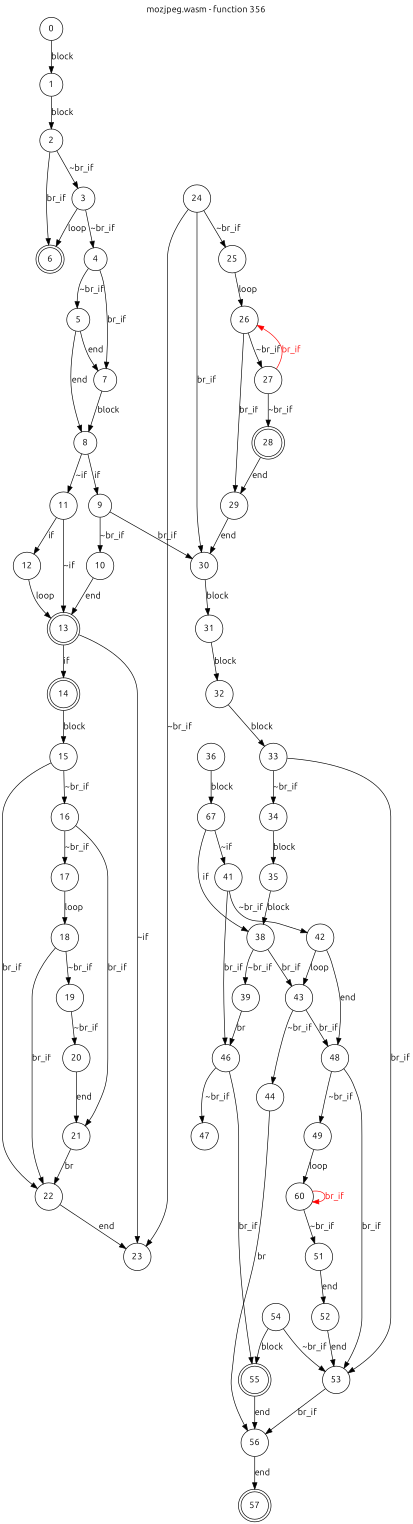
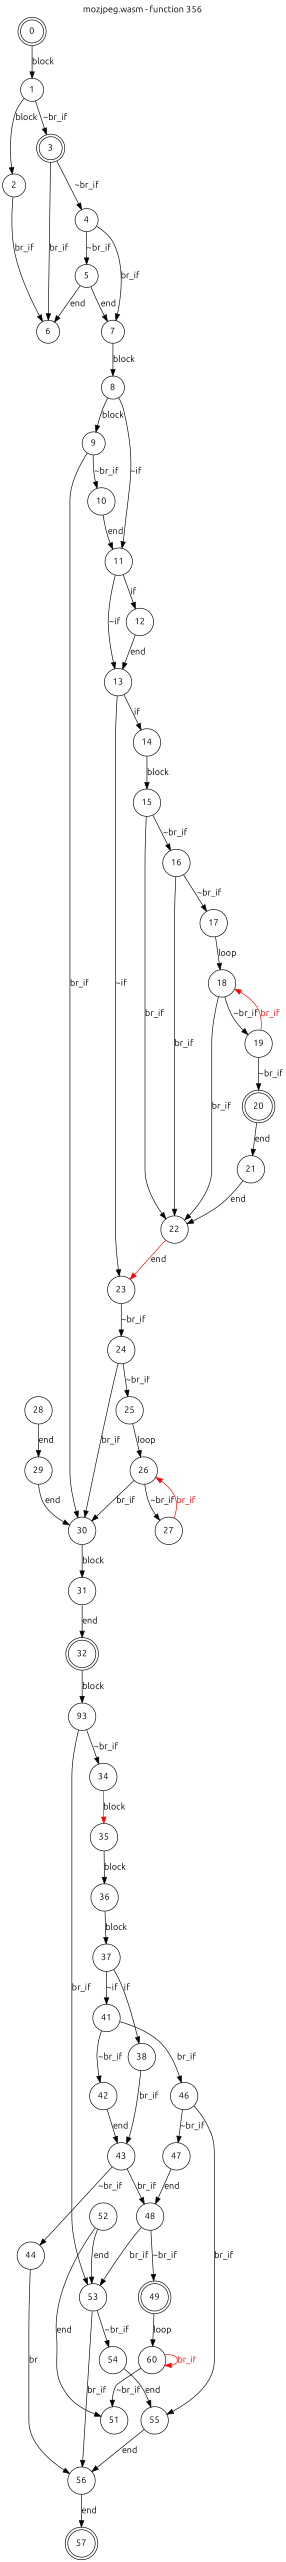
  digraph {
    fontname=Ubuntu
    label="mozjpeg.wasm - function 356"
    labelfontcolor=black
    labelfontname=Helvetica
    labelfontsize=16
    labelloc=t
    node [fontname=Ubuntu shape=circle]
    edge [fontname=Ubuntu]
-   0
+   0 [shape=doublecircle]
    1
    2
    57 [shape=doublecircle]
-   3
-   6 [shape=doublecircle]
+   3 [shape=doublecircle]
+   6
    4
    7
    5
    8
    9
    11
    10
    30
    12
-   13 [shape=doublecircle]
+   13
    31
-   14 [shape=doublecircle]
+   14
    23
-   32
+   32 [shape=doublecircle]
    15
    24
    16
    22
    25
    17
    18
    19
-   20
+   20 [shape=doublecircle]
    21
    26
    27
-   28 [shape=doublecircle]
+   28
    29
-   33
+   33 [label=93]
    34
    53
    35
    56
    54
    36
-   55 [shape=doublecircle]
-   37 [label=67]
+   55
+   37
    38
    41
-   39
    43
    46
    42
    44
    48
    47
-   49
+   49 [shape=doublecircle]
    n54 [label=60]
    51
    52
    0 -> 1 [label=block]
    1 -> 2 [label=block]
-   2 -> 3 [label="~br_if"]
+   1 -> 3 [label="~br_if"]
    2 -> 6 [label=br_if]
-   3 -> 6 [label=loop]
+   3 -> 6 [label=br_if]
    3 -> 4 [label="~br_if"]
    4 -> 7 [label=br_if]
    4 -> 5 [label="~br_if"]
    7 -> 8 [label=block]
-   5 -> 8 [label=end]
+   5 -> 6 [label=end]
    5 -> 7 [label=end]
-   8 -> 9 [label=if]
+   8 -> 9 [label=block]
    8 -> 11 [label="~if"]
    9 -> 10 [label="~br_if"]
    9 -> 30 [label=br_if]
    11 -> 12 [label=if]
    11 -> 13 [label="~if"]
-   10 -> 13 [label=end]
+   10 -> 11 [label=end]
    30 -> 31 [label=block]
-   12 -> 13 [label=loop]
+   12 -> 13 [label=end]
    13 -> 14 [label=if]
    13 -> 23 [label="~if"]
-   31 -> 32 [label=block]
+   31 -> 32 [label=end]
    14 -> 15 [label=block]
-   24 -> 23 [label="~br_if"]
+   23 -> 24 [label="~br_if"]
    32 -> 33 [label=block]
    15 -> 16 [label="~br_if"]
    15 -> 22 [label=br_if]
    24 -> 30 [label=br_if]
    24 -> 25 [label="~br_if"]
-   16 -> 21 [label=br_if]
+   16 -> 22 [label=br_if]
    16 -> 17 [label="~br_if"]
-   22 -> 23 [label=end]
+   22 -> 23 [label=end color=red]
    25 -> 26 [label=loop]
    17 -> 18 [label=loop]
    18 -> 22 [label=br_if]
    18 -> 19 [label="~br_if"]
+   19 -> 18 [color=red fontcolor=red label=br_if]
    19 -> 20 [label="~br_if"]
    20 -> 21 [label=end]
-   21 -> 22 [label=br]
-   26 -> 29 [label=br_if]
+   21 -> 22 [label=end]
+   26 -> 30 [label=br_if]
    26 -> 27 [label="~br_if"]
    27 -> 26 [color=red fontcolor=red label=br_if]
-   27 -> 28 [label="~br_if"]
    28 -> 29 [label=end]
    29 -> 30 [label=end]
    33 -> 34 [label="~br_if"]
    33 -> 53 [label=br_if]
-   34 -> 35 [label=block]
+   34 -> 35 [label=block color=red]
    53 -> 56 [label=br_if]
-   54 -> 53 [label="~br_if"]
-   35 -> 38 [label=block]
+   53 -> 54 [label="~br_if"]
+   35 -> 36 [label=block]
    56 -> 57 [label=end]
-   54 -> 55 [label=block]
+   54 -> 55 [label=end]
    36 -> 37 [label=block]
    55 -> 56 [label=end]
    37 -> 38 [label=if]
    37 -> 41 [label="~if"]
-   38 -> 39 [label="~br_if"]
    38 -> 43 [label=br_if]
    41 -> 46 [label=br_if]
    41 -> 42 [label="~br_if"]
-   39 -> 46 [label=br]
    43 -> 44 [label="~br_if"]
    43 -> 48 [label=br_if]
    46 -> 55 [label=br_if]
    46 -> 47 [label="~br_if"]
-   42 -> 43 [label=loop]
+   42 -> 43 [label=end]
    44 -> 56 [label=br]
    48 -> 53 [label=br_if]
    48 -> 49 [label="~br_if"]
-   42 -> 48 [label=end]
+   47 -> 48 [label=end]
    49 -> n54 [label=loop]
    n54 -> n54 [color=red fontcolor=red label=br_if]
    n54 -> 51 [label="~br_if"]
-   51 -> 52 [label=end]
+   52 -> 51 [label=end]
    52 -> 53 [label=end]
  }
